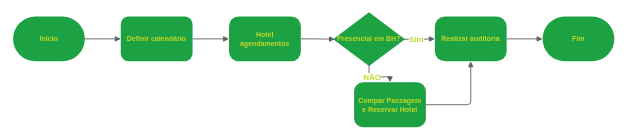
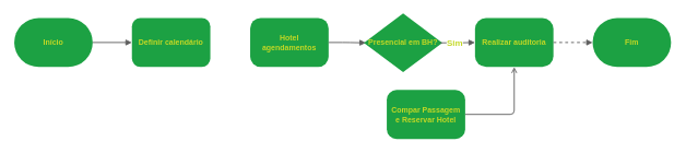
  <mxCell id="0" />
  <mxCell id="1" parent="0" />
  <mxCell id="2" value="Início" style="html=1;overflow=block;blockSpacing=1;whiteSpace=wrap;rounded=1;arcSize=50;fontSize=11.7;fontColor=#c3d825;fontStyle=1;align=center;spacing=3.8;strokeOpacity=0;fillOpacity=100;fillColor=#1ca143;strokeWidth=0.8;" vertex="1" parent="1"><mxGeometry x="20" y="27" width="120" height="75" as="geometry" /></mxCell>
  <mxCell id="3" value="" style="html=1;jettySize=18;whiteSpace=wrap;fontSize=13;strokeColor=#5E5E5E;strokeWidth=1.5;rounded=1;arcSize=12;edgeStyle=orthogonalEdgeStyle;startArrow=none;endArrow=block;endFill=1;exitX=1;exitY=0.5;exitPerimeter=0;entryX=0;entryY=0.5;entryPerimeter=0;" edge="1" parent="1" source="2" target="4"><mxGeometry width="100" height="100" relative="1" as="geometry"><Array as="points" /></mxGeometry></mxCell>
  <mxCell id="4" value="Definir calendário" style="html=1;overflow=block;blockSpacing=1;whiteSpace=wrap;fontSize=11.7;fontColor=#c3d825;fontStyle=1;align=center;spacing=3.8;strokeOpacity=0;fillOpacity=100;rounded=1;absoluteArcSize=1;arcSize=26;fillColor=#1ca143;strokeWidth=0.8;" vertex="1" parent="1"><mxGeometry x="200" y="27" width="120" height="75" as="geometry" /></mxCell>
- <mxCell id="5" value="" style="html=1;jettySize=18;whiteSpace=wrap;fontSize=13;strokeColor=#5E5E5E;strokeWidth=1.5;rounded=1;arcSize=12;edgeStyle=orthogonalEdgeStyle;startArrow=none;endArrow=block;endFill=1;exitX=1;exitY=0.5;exitPerimeter=0;entryX=0;entryY=0.5;entryPerimeter=0;" edge="1" parent="1" source="4" target="6"><mxGeometry width="100" height="100" relative="1" as="geometry"><Array as="points" /></mxGeometry></mxCell>
  <mxCell id="6" value="Hotel agendamentos" style="html=1;overflow=block;blockSpacing=1;whiteSpace=wrap;fontSize=11.7;fontColor=#c3d825;fontStyle=1;align=center;spacing=3.8;strokeOpacity=0;fillOpacity=100;rounded=1;absoluteArcSize=1;arcSize=32;fillColor=#1ca143;strokeWidth=0.8;" vertex="1" parent="1"><mxGeometry x="381" y="27" width="120" height="75" as="geometry" /></mxCell>
  <mxCell id="7" value="" style="html=1;jettySize=18;whiteSpace=wrap;fontSize=13;strokeColor=#5E5E5E;strokeWidth=1.5;rounded=1;arcSize=12;edgeStyle=orthogonalEdgeStyle;startArrow=none;endArrow=block;endFill=1;exitX=1;exitY=0.5;exitPerimeter=0;entryX=0.025;entryY=0.5;entryPerimeter=0;" edge="1" parent="1" source="6" target="8"><mxGeometry width="100" height="100" relative="1" as="geometry"><Array as="points" /></mxGeometry></mxCell>
  <mxCell id="8" value="Presencial em BH?" style="html=1;overflow=block;blockSpacing=1;whiteSpace=wrap;rhombus;fontSize=11.7;fontColor=#c3d825;fontStyle=1;align=center;spacing=3.8;strokeOpacity=0;fillOpacity=100;rounded=1;absoluteArcSize=1;arcSize=0;fillColor=#1ca143;strokeWidth=0.8;" vertex="1" parent="1"><mxGeometry x="555" y="20" width="120" height="90" as="geometry" /></mxCell>
  <mxCell id="9" value="" style="html=1;jettySize=18;whiteSpace=wrap;fontSize=13.3;fontColor=#c3d825;fontStyle=1;strokeColor=#5E5E5E;strokeWidth=1.5;rounded=1;arcSize=12;edgeStyle=orthogonalEdgeStyle;startArrow=none;endArrow=block;endFill=1;exitX=0.975;exitY=0.5;exitPerimeter=0;entryX=0;entryY=0.5;entryPerimeter=0;" edge="1" parent="1" source="8" target="11"><mxGeometry width="100" height="100" relative="1" as="geometry"><Array as="points" /></mxGeometry></mxCell>
  <mxCell id="10" value="Sim" style="text;html=1;resizable=0;labelBackgroundColor=default;align=center;verticalAlign=middle;fontStyle=1;fontColor=#c3d825;fontSize=13.3;" vertex="1" parent="9"><mxGeometry x="-0.215" relative="1" as="geometry" /></mxCell>
  <mxCell id="11" value="Realizar auditoria" style="html=1;overflow=block;blockSpacing=1;whiteSpace=wrap;fontSize=11.7;fontColor=#c3d825;fontStyle=1;align=center;spacing=3.8;strokeOpacity=0;fillOpacity=100;rounded=1;absoluteArcSize=1;arcSize=34;fillColor=#1ca143;strokeWidth=0.8;" vertex="1" parent="1"><mxGeometry x="725" y="27" width="120" height="75" as="geometry" /></mxCell>
- <mxCell id="12" value="" style="html=1;jettySize=18;whiteSpace=wrap;fontSize=13;strokeColor=#5E5E5E;strokeWidth=1.5;rounded=1;arcSize=12;edgeStyle=orthogonalEdgeStyle;startArrow=none;endArrow=block;endFill=1;exitX=1;exitY=0.5;exitPerimeter=0;entryX=0;entryY=0.5;entryPerimeter=0;" edge="1" parent="1" source="11" target="13"><mxGeometry width="100" height="100" relative="1" as="geometry"><Array as="points" /></mxGeometry></mxCell>
+ <mxCell id="12" value="" style="html=1;jettySize=18;whiteSpace=wrap;fontSize=13;strokeColor=#5E5E5E;strokeWidth=1.5;rounded=1;arcSize=12;edgeStyle=orthogonalEdgeStyle;startArrow=none;endArrow=block;endFill=1;exitX=1;exitY=0.5;exitPerimeter=0;entryX=0;entryY=0.5;entryPerimeter=0;dashed=1;" edge="1" parent="1" source="11" target="13"><mxGeometry width="100" height="100" relative="1" as="geometry"><Array as="points" /></mxGeometry></mxCell>
  <mxCell id="13" value="Fim" style="html=1;overflow=block;blockSpacing=1;whiteSpace=wrap;rounded=1;arcSize=50;fontSize=11.7;fontColor=#c3d825;fontStyle=1;align=center;spacing=3.8;strokeOpacity=0;fillOpacity=100;fillColor=#1ca143;strokeWidth=0.8;" vertex="1" parent="1"><mxGeometry x="905" y="27" width="120" height="75" as="geometry" /></mxCell>
- <mxCell id="14" value="" style="html=1;jettySize=18;whiteSpace=wrap;fontSize=13.3;fontColor=#c3d825;fontStyle=1;strokeColor=#5E5E5E;strokeWidth=1.5;rounded=1;arcSize=12;edgeStyle=orthogonalEdgeStyle;startArrow=none;endArrow=block;endFill=1;exitX=0.5;exitY=0.978;exitPerimeter=0;entryX=0.5;entryY=0;entryPerimeter=0;" edge="1" parent="1" source="8" target="16"><mxGeometry width="100" height="100" relative="1" as="geometry"><Array as="points" /></mxGeometry></mxCell>
- <mxCell id="15" value="NÃO" style="text;html=1;resizable=0;labelBackgroundColor=default;align=center;verticalAlign=middle;fontStyle=1;fontColor=#c3d825;fontSize=13.3;" vertex="1" parent="14"><mxGeometry x="-0.239" relative="1" as="geometry" /></mxCell>
  <mxCell id="16" value="Compar Passagem e Reservar Hotel" style="html=1;overflow=block;blockSpacing=1;whiteSpace=wrap;fontSize=11.7;fontColor=#c3d825;fontStyle=1;align=center;spacing=3.8;strokeOpacity=0;fillOpacity=100;rounded=1;absoluteArcSize=1;arcSize=30;fillColor=#1ca143;strokeWidth=0.8;" vertex="1" parent="1"><mxGeometry x="590" y="137" width="120" height="75" as="geometry" /></mxCell>
- <mxCell id="17" value="" style="html=1;jettySize=18;whiteSpace=wrap;fontSize=13;strokeColor=#5E5E5E;strokeWidth=1.5;rounded=1;arcSize=12;edgeStyle=orthogonalEdgeStyle;startArrow=none;endArrow=block;endFill=1;exitX=1;exitY=0.5;exitPerimeter=0;entryX=0.5;entryY=1;entryPerimeter=0;" edge="1" parent="1" source="16" target="11"><mxGeometry width="100" height="100" relative="1" as="geometry"><Array as="points" /></mxGeometry></mxCell>
+ <mxCell id="17" value="" style="html=1;jettySize=18;whiteSpace=wrap;fontSize=13;strokeColor=#5E5E5E;strokeWidth=1.5;rounded=1;arcSize=12;edgeStyle=orthogonalEdgeStyle;startArrow=none;endArrow=open;endFill=1;exitX=1;exitY=0.5;exitPerimeter=0;entryX=0.5;entryY=1;entryPerimeter=0;" edge="1" parent="1" source="16" target="11"><mxGeometry width="100" height="100" relative="1" as="geometry"><Array as="points" /></mxGeometry></mxCell>
